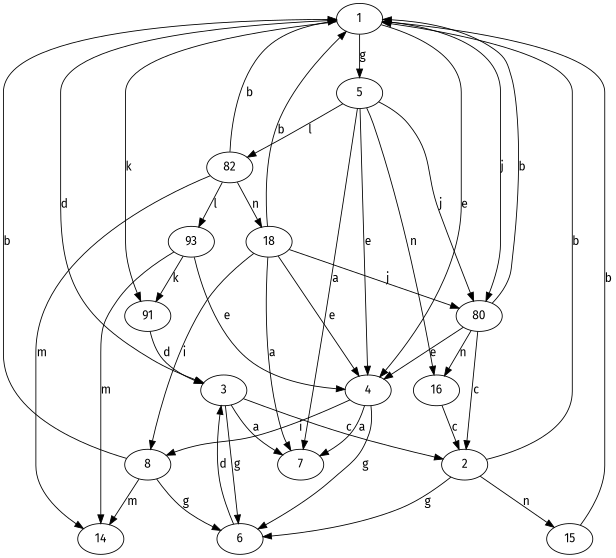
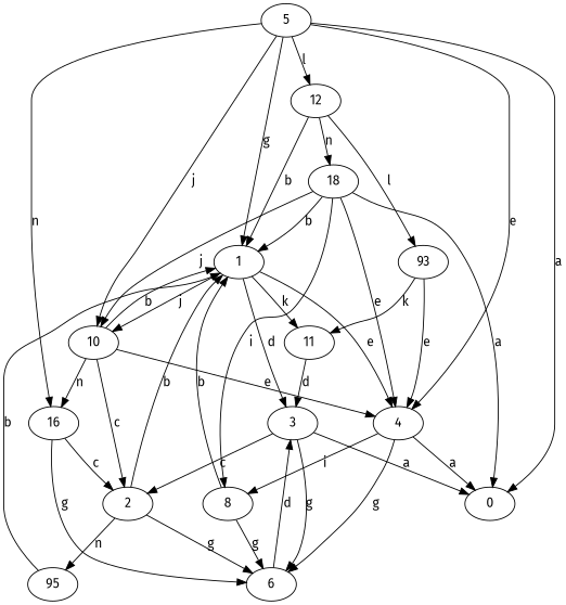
  strict digraph {
    fontname="Fira Sans"
    node [fontname="Fira Sans"]
    edge [fontname="Fira Sans"]
    1
    3
    4
    5
-   10 [label=80]
-   11 [label=91]
+   10
+   11
    2
    6
-   0 [label=7]
+   0
    8
-   12 [label=82]
+   12
    16
-   15
-   14
+   15 [label=95]
    n15 [label=93]
    n16 [label=18]
    1 -> 3 [label=d]
    1 -> 4 [label=e]
-   1 -> 5 [label=g]
+   5 -> 1 [label=g]
    1 -> 10 [label=j]
    1 -> 11 [label=k]
    3 -> 2 [label=c]
    3 -> 6 [label=g]
    3 -> 0 [label=a]
    4 -> 6 [label=g]
    4 -> 0 [label=a]
    4 -> 8 [label=i]
    5 -> 4 [label=e]
    5 -> 10 [label=j]
    5 -> 0 [label=a]
    5 -> 12 [label=l]
    5 -> 16 [label=n]
    10 -> 1 [label=b]
    10 -> 4 [label=e]
    10 -> 2 [label=c]
    10 -> 16 [label=n]
    11 -> 3 [label=d]
    2 -> 1 [label=b]
    2 -> 6 [label=g]
    2 -> 15 [label=n]
    6 -> 3 [label=d]
    8 -> 1 [label=b]
    8 -> 6 [label=g]
-   8 -> 14 [label=m]
    12 -> 1 [label=b]
-   12 -> 14 [label=m]
    12 -> n15 [label=l]
    12 -> n16 [label=n]
    16 -> 2 [label=c]
+   16 -> 6 [label=g]
    15 -> 1 [label=b]
    n15 -> 4 [label=e]
    n15 -> 11 [label=k]
-   n15 -> 14 [label=m]
    n16 -> 1 [label=b]
    n16 -> 4 [label=e]
    n16 -> 10 [label=j]
    n16 -> 0 [label=a]
    n16 -> 8 [label=i]
  }
